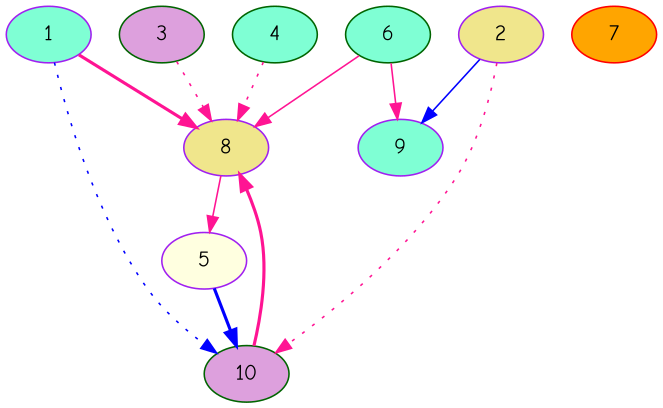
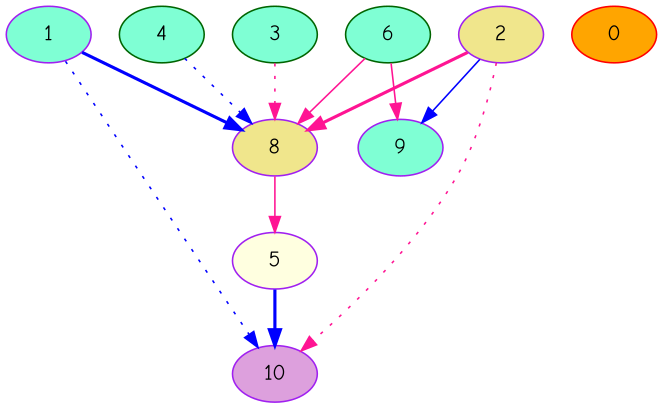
  digraph {
    fontname="Comic Neue"
    node [color=purple fillcolor=aquamarine fontname="Comic Neue" style=filled]
    edge [color=deeppink fontname="Comic Neue" style=dotted]
    1 [alpha=0.18 expect_size=30687232]
    8 [alpha=0.17 expect_size=23966720 fillcolor=khaki]
-   10 [alpha=0.09 color=darkgreen expect_size=19046400 fillcolor=plum]
+   10 [alpha=0.09 expect_size=19046400 fillcolor=plum]
    5 [alpha=0.05 expect_size=43071488 fillcolor=lightyellow]
    2 [alpha=0.01 expect_size=29622272 fillcolor=khaki]
    9 [alpha=0.15 expect_size=52367360]
-   3 [alpha=0.03 color=darkgreen expect_size=42196992 fillcolor=plum]
+   3 [alpha=0.03 color=darkgreen expect_size=42196992]
    4 [alpha=0.19 color=darkgreen expect_size=8545280]
    6 [alpha=0.04 color=darkgreen expect_size=46131200]
-   7 [alpha=0.00 color=red expect_size=42385408 fillcolor=orange]
-   1 -> 8 [style=bold]
+   7 [alpha=0.00 color=red expect_size=42385408 fillcolor=orange label=0]
+   1 -> 8 [color=blue style=bold]
    1 -> 10 [color=blue]
    8 -> 5 [style=solid]
    5 -> 10 [color=blue style=bold]
-   10 -> 8 [style=bold]
+   2 -> 8 [style=bold]
    2 -> 10
    2 -> 9 [color=blue style=solid]
    3 -> 8
-   4 -> 8
+   4 -> 8 [color=blue]
    6 -> 8 [style=solid]
    6 -> 9 [style=solid]
  }
